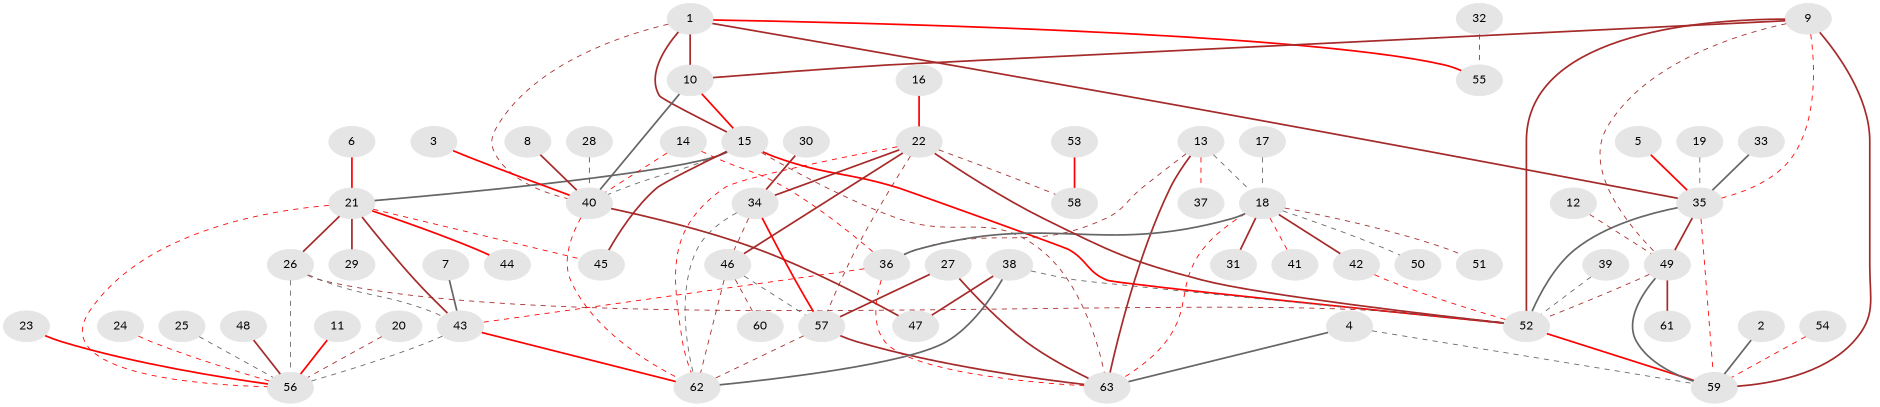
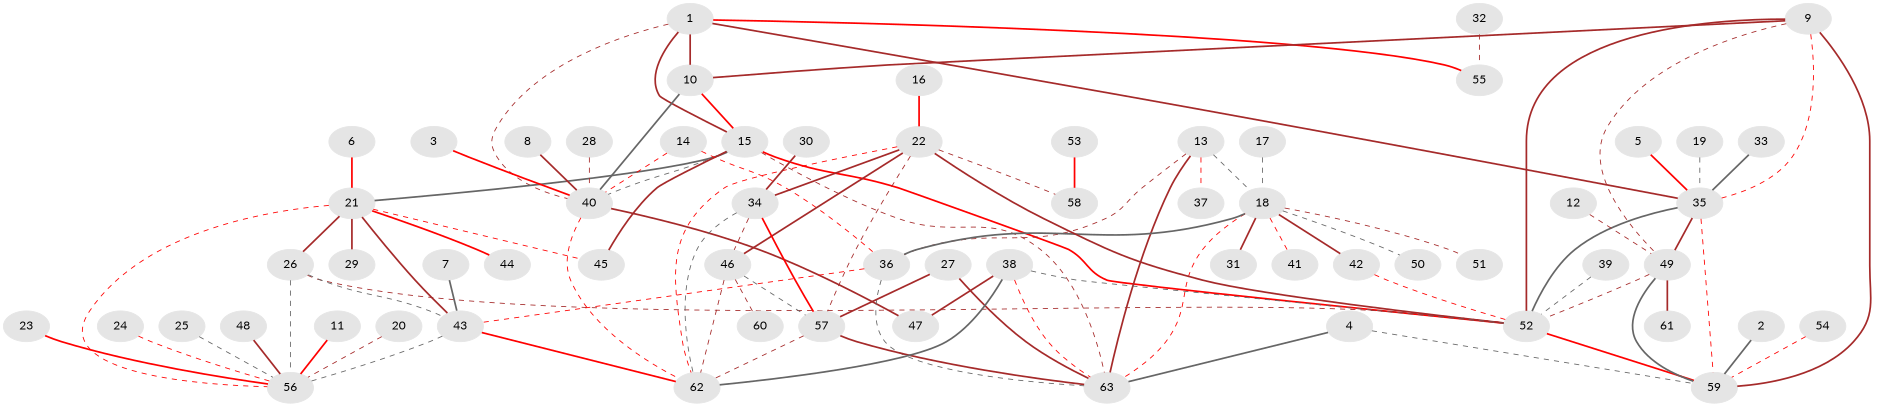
  graph {
    fontname=Lato
    node [color=gray90 fontname=Lato style=filled]
    edge [color=brown fontname=Lato style=bold weight=1.0]
    1
    10
    15
    35
    40
    55
    63
    21
    52
    45
    59
    49
    62
    47
    2
    3
    4
    5
    6
    43
    56
    26
    29
    44
    7
    8
    9
    61
    11
    12
    13
    18
    36
    37
    31
    41
    42
    50
    51
    14
    16
    22
    34
    46
    57
    58
    17
    19
    20
    60
    23
    24
    25
    27
    28
    30
    32
    33
    38
    39
    48
    53
    54
    1 -- 10 [weight=2.0]
    1 -- 15
    1 -- 35
    1 -- 40 [style=dashed weight=2.0]
    1 -- 55 [color=red]
    10 -- 15 [color=red weight=2.0]
    10 -- 40 [color=gray40 weight=4.0]
    15 -- 40 [color=gray40 style=dashed weight=2.0]
    15 -- 63 [style=dashed]
    15 -- 21 [color=gray40]
    15 -- 52 [color=red]
    15 -- 45
    35 -- 52 [color=gray40 weight=2.0]
    35 -- 59 [color=red style=dashed weight=2.0]
    35 -- 49 [weight=2.0]
    40 -- 62 [color=red style=dashed]
    40 -- 47
    21 -- 45 [color=red style=dashed]
    21 -- 43
    21 -- 56 [color=red style=dashed weight=3.0]
    21 -- 26
    21 -- 29
    21 -- 44 [color=red]
    52 -- 59 [color=red]
    49 -- 52 [style=dashed]
    49 -- 59 [color=gray40]
    49 -- 61
    2 -- 59 [color=gray40]
    3 -- 40 [color=red]
    4 -- 63 [color=gray40]
    4 -- 59 [color=gray40 style=dashed]
    5 -- 35 [color=red]
    6 -- 21 [color=red]
    43 -- 62 [color=red]
    43 -- 56 [color=gray40 style=dashed weight=3.0]
    26 -- 52 [style=dashed]
    26 -- 43 [color=gray40 style=dashed]
    26 -- 56 [color=gray40 style=dashed weight=3.0]
    7 -- 43 [color=gray40]
    8 -- 40
    9 -- 10
    9 -- 35 [color=red style=dashed weight=3.0]
    9 -- 52
    9 -- 59
    9 -- 49 [style=dashed]
    11 -- 56 [color=red]
    12 -- 49 [style=dashed]
    13 -- 63 [weight=2.0]
    13 -- 18 [color=gray40 style=dashed weight=4.0]
    13 -- 36 [style=dashed weight=2.0]
    13 -- 37 [color=red style=dashed]
    18 -- 63 [color=red style=dashed weight=2.0]
    18 -- 36 [color=gray40 weight=2.0]
    18 -- 31
    18 -- 41 [color=red style=dashed]
    18 -- 42
    18 -- 50 [color=gray40 style=dashed]
    18 -- 51 [style=dashed]
-   36 -- 63 [color=red style=dashed]
+   36 -- 63 [color=gray40 style=dashed]
    36 -- 43 [color=red style=dashed]
    42 -- 52 [color=red style=dashed]
    14 -- 40 [color=red style=dashed]
    14 -- 36 [color=red style=dashed]
    16 -- 22 [color=red]
    22 -- 52
    22 -- 62 [color=red style=dashed]
    22 -- 34
    22 -- 46 [weight=2.0]
    22 -- 57 [style=dashed]
    22 -- 58 [style=dashed]
    34 -- 62 [color=gray40 style=dashed]
    34 -- 46 [style=dashed weight=2.0]
    34 -- 57 [color=red]
    46 -- 62 [style=dashed weight=2.0]
    46 -- 57 [color=gray40 style=dashed weight=2.0]
    46 -- 60 [style=dashed]
    57 -- 63
    57 -- 62 [style=dashed]
    17 -- 18 [color=gray40 style=dashed]
    19 -- 35 [color=gray40 style=dashed]
    20 -- 56 [style=dashed]
    23 -- 56 [color=red]
    24 -- 56 [color=red style=dashed]
    25 -- 56 [color=gray40 style=dashed]
    27 -- 63
    27 -- 57
    28 -- 40 [style=dashed]
    30 -- 34
    32 -- 55 [style=dashed]
    33 -- 35 [color=gray40]
+   38 -- 63 [color=red style=dashed]
    38 -- 52 [color=gray40 style=dashed]
    38 -- 62 [color=gray40]
    38 -- 47
    39 -- 52 [color=gray40 style=dashed]
    48 -- 56
    53 -- 58 [color=red]
    54 -- 59 [color=red style=dashed]
  }
